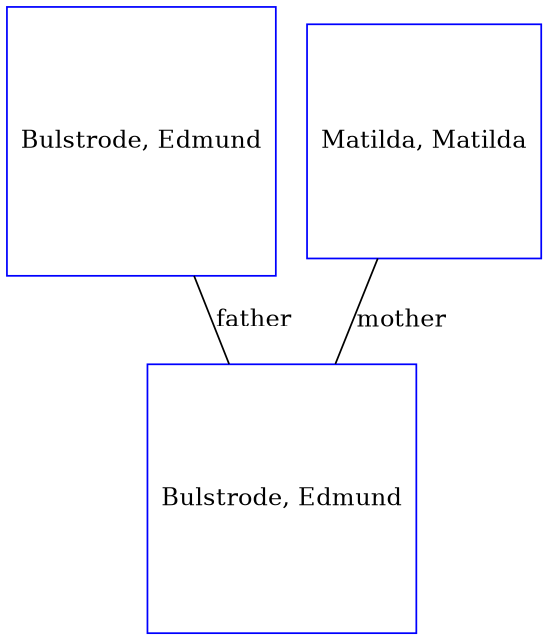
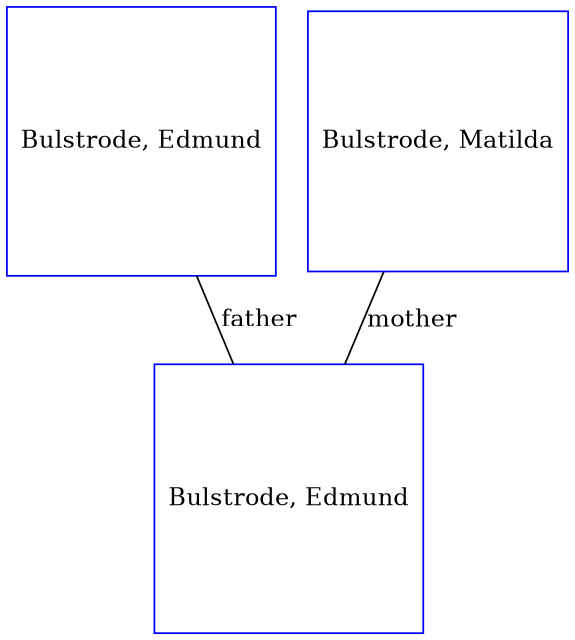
  digraph {
    node [color=blue regular=1 shape=box]
    edge [arrowsize=0.0 dir=none]
    n1 [label="Bulstrode, Edmund"]
    n2 [label="Bulstrode, Edmund"]
-   n3 [label="Matilda, Matilda"]
+   n3 [label="Bulstrode, Matilda"]
    n1 -> n2 [label=father]
    n3 -> n2 [label=mother]
  }
